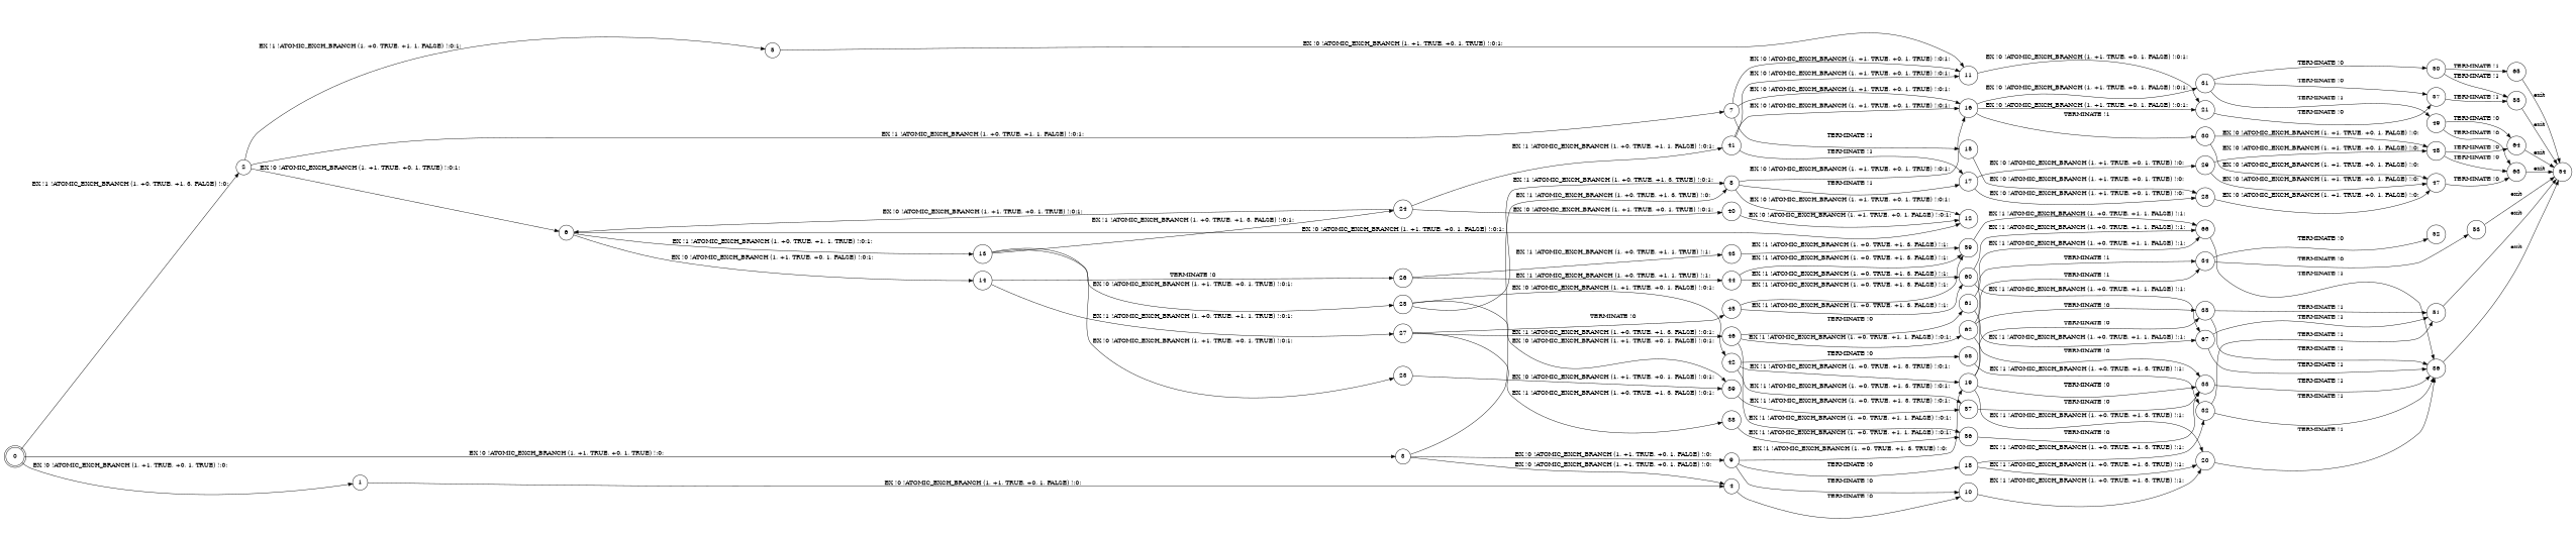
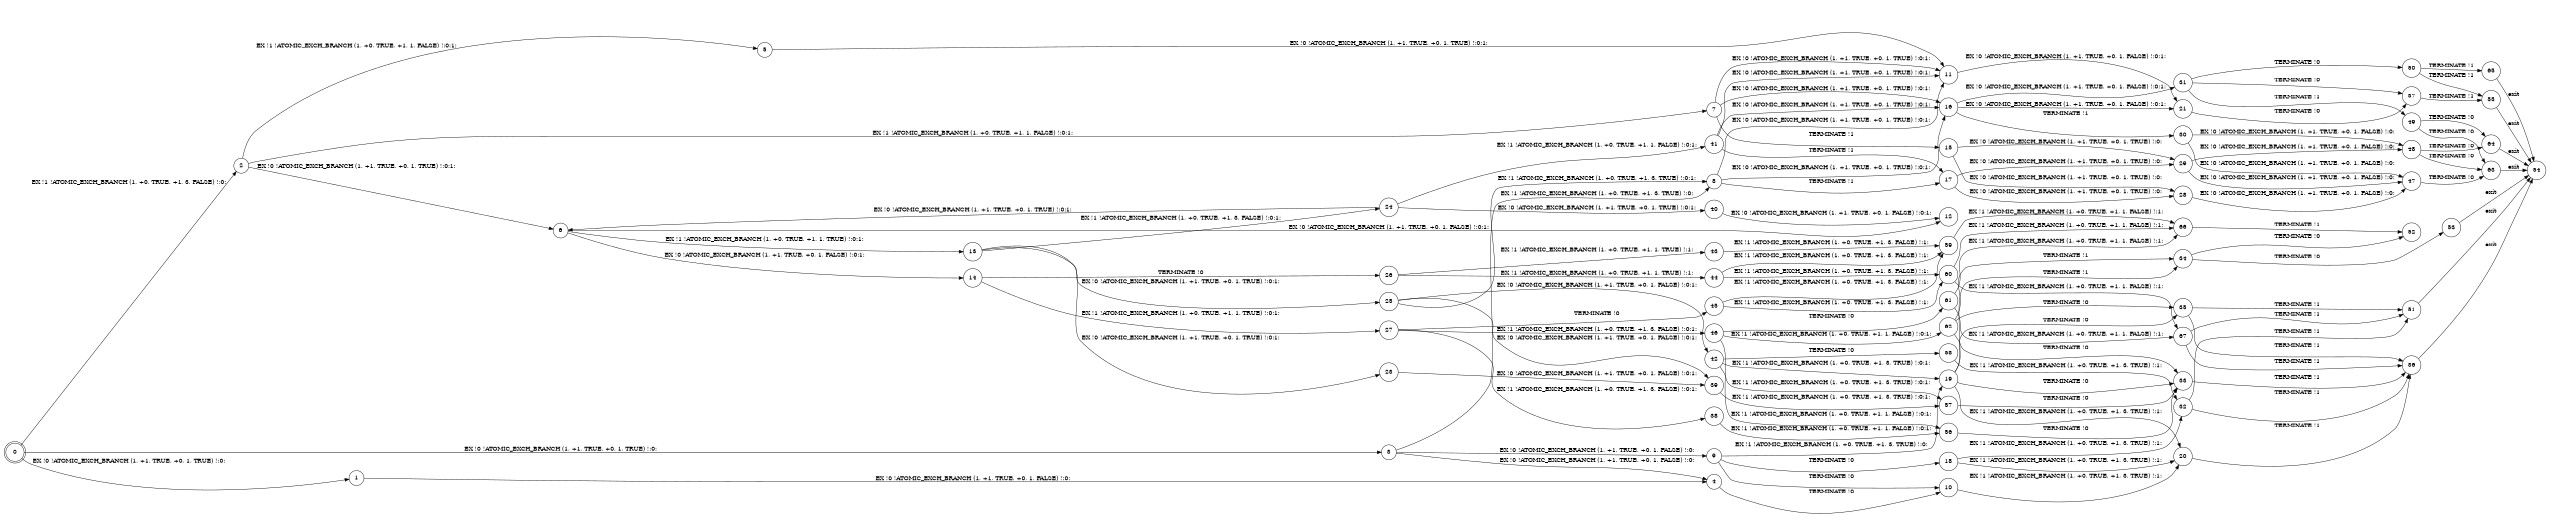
  digraph {
    rankdir=LR
    node [shape=circle]
    0 [peripheries=2]
    1
    2
    3
    4
    5
    6
    7
    8
    9
    10
    11
    12
    13
    14
    15
    16
    17
    18
    19
    20
    21
    23
    24
    25
    26
    27
    28
    29
    30
    31
    32
    33
    34
    35
    36
    37
    39
    40
    41
    42
    43
    44
    38
    45
    46
    47
    48
    49
    50
    51
    52
    53
    54
    55
    56
    57
    58
    59
    60
    61
    62
    63
    64
    65
    66
    67
    0 -> 1 [label="EX !0 !ATOMIC_EXCH_BRANCH (1, +1, TRUE, +0, 1, TRUE) !:0:"]
    0 -> 2 [label="EX !1 !ATOMIC_EXCH_BRANCH (1, +0, TRUE, +1, 3, FALSE) !:0:"]
    0 -> 3 [label="EX !0 !ATOMIC_EXCH_BRANCH (1, +1, TRUE, +0, 1, TRUE) !:0:"]
    1 -> 4 [label="EX !0 !ATOMIC_EXCH_BRANCH (1, +1, TRUE, +0, 1, FALSE) !:0:"]
    2 -> 5 [label="EX !1 !ATOMIC_EXCH_BRANCH (1, +0, TRUE, +1, 1, FALSE) !:0:1:"]
    2 -> 6 [label="EX !0 !ATOMIC_EXCH_BRANCH (1, +1, TRUE, +0, 1, TRUE) !:0:1:"]
    2 -> 7 [label="EX !1 !ATOMIC_EXCH_BRANCH (1, +0, TRUE, +1, 1, FALSE) !:0:1:"]
    3 -> 4 [label="EX !0 !ATOMIC_EXCH_BRANCH (1, +1, TRUE, +0, 1, FALSE) !:0:"]
    3 -> 8 [label="EX !1 !ATOMIC_EXCH_BRANCH (1, +0, TRUE, +1, 3, TRUE) !:0:"]
    3 -> 9 [label="EX !0 !ATOMIC_EXCH_BRANCH (1, +1, TRUE, +0, 1, FALSE) !:0:"]
    4 -> 10 [label="TERMINATE !0"]
    5 -> 11 [label="EX !0 !ATOMIC_EXCH_BRANCH (1, +1, TRUE, +0, 1, TRUE) !:0:1:"]
    6 -> 12 [label="EX !0 !ATOMIC_EXCH_BRANCH (1, +1, TRUE, +0, 1, FALSE) !:0:1:"]
    6 -> 13 [label="EX !1 !ATOMIC_EXCH_BRANCH (1, +0, TRUE, +1, 1, TRUE) !:0:1:"]
    6 -> 14 [label="EX !0 !ATOMIC_EXCH_BRANCH (1, +1, TRUE, +0, 1, FALSE) !:0:1:"]
    7 -> 11 [label="EX !0 !ATOMIC_EXCH_BRANCH (1, +1, TRUE, +0, 1, TRUE) !:0:1:"]
    7 -> 15 [label="TERMINATE !1"]
    7 -> 16 [label="EX !0 !ATOMIC_EXCH_BRANCH (1, +1, TRUE, +0, 1, TRUE) !:0:1:"]
-   8 -> 12 [label="EX !0 !ATOMIC_EXCH_BRANCH (1, +1, TRUE, +0, 1, TRUE) !:0:1:"]
+   8 -> 11 [label="EX !0 !ATOMIC_EXCH_BRANCH (1, +1, TRUE, +0, 1, TRUE) !:0:1:"]
    8 -> 16 [label="EX !0 !ATOMIC_EXCH_BRANCH (1, +1, TRUE, +0, 1, TRUE) !:0:1:"]
    8 -> 17 [label="TERMINATE !1"]
    9 -> 10 [label="TERMINATE !0"]
    9 -> 18 [label="TERMINATE !0"]
    9 -> 19 [label="EX !1 !ATOMIC_EXCH_BRANCH (1, +0, TRUE, +1, 3, TRUE) !:0:"]
    10 -> 20 [label="EX !1 !ATOMIC_EXCH_BRANCH (1, +0, TRUE, +1, 3, TRUE) !:1:"]
    11 -> 21 [label="EX !0 !ATOMIC_EXCH_BRANCH (1, +1, TRUE, +0, 1, FALSE) !:0:1:"]
    13 -> 23 [label="EX !0 !ATOMIC_EXCH_BRANCH (1, +1, TRUE, +0, 1, TRUE) !:0:1:"]
    13 -> 24 [label="EX !1 !ATOMIC_EXCH_BRANCH (1, +0, TRUE, +1, 3, FALSE) !:0:1:"]
    13 -> 25 [label="EX !0 !ATOMIC_EXCH_BRANCH (1, +1, TRUE, +0, 1, TRUE) !:0:1:"]
    14 -> 26 [label="TERMINATE !0"]
    14 -> 27 [label="EX !1 !ATOMIC_EXCH_BRANCH (1, +0, TRUE, +1, 1, TRUE) !:0:1:"]
    15 -> 28 [label="EX !0 !ATOMIC_EXCH_BRANCH (1, +1, TRUE, +0, 1, TRUE) !:0:"]
+   15 -> 29 [label="EX !0 !ATOMIC_EXCH_BRANCH (1, +1, TRUE, +0, 1, TRUE) !:0:"]
    16 -> 21 [label="EX !0 !ATOMIC_EXCH_BRANCH (1, +1, TRUE, +0, 1, FALSE) !:0:1:"]
    16 -> 30 [label="TERMINATE !1"]
    16 -> 31 [label="EX !0 !ATOMIC_EXCH_BRANCH (1, +1, TRUE, +0, 1, FALSE) !:0:1:"]
    17 -> 28 [label="EX !0 !ATOMIC_EXCH_BRANCH (1, +1, TRUE, +0, 1, TRUE) !:0:"]
    17 -> 29 [label="EX !0 !ATOMIC_EXCH_BRANCH (1, +1, TRUE, +0, 1, TRUE) !:0:"]
    18 -> 20 [label="EX !1 !ATOMIC_EXCH_BRANCH (1, +0, TRUE, +1, 3, TRUE) !:1:"]
    18 -> 32 [label="EX !1 !ATOMIC_EXCH_BRANCH (1, +0, TRUE, +1, 3, TRUE) !:1:"]
    19 -> 20 [label="EX !1 !ATOMIC_EXCH_BRANCH (1, +0, TRUE, +1, 3, TRUE) !:1:"]
    19 -> 33 [label="TERMINATE !0"]
    19 -> 34 [label="TERMINATE !1"]
    19 -> 35 [label="TERMINATE !0"]
    20 -> 36 [label="TERMINATE !1"]
    21 -> 37 [label="TERMINATE !0"]
    23 -> 39 [label="EX !0 !ATOMIC_EXCH_BRANCH (1, +1, TRUE, +0, 1, FALSE) !:0:1:"]
    24 -> 6 [label="EX !0 !ATOMIC_EXCH_BRANCH (1, +1, TRUE, +0, 1, TRUE) !:0:1:"]
    24 -> 40 [label="EX !0 !ATOMIC_EXCH_BRANCH (1, +1, TRUE, +0, 1, TRUE) !:0:1:"]
    24 -> 41 [label="EX !1 !ATOMIC_EXCH_BRANCH (1, +0, TRUE, +1, 1, FALSE) !:0:1:"]
    25 -> 8 [label="EX !1 !ATOMIC_EXCH_BRANCH (1, +0, TRUE, +1, 3, TRUE) !:0:1:"]
    25 -> 39 [label="EX !0 !ATOMIC_EXCH_BRANCH (1, +1, TRUE, +0, 1, FALSE) !:0:1:"]
    25 -> 42 [label="EX !0 !ATOMIC_EXCH_BRANCH (1, +1, TRUE, +0, 1, FALSE) !:0:1:"]
    26 -> 43 [label="EX !1 !ATOMIC_EXCH_BRANCH (1, +0, TRUE, +1, 1, TRUE) !:1:"]
    26 -> 44 [label="EX !1 !ATOMIC_EXCH_BRANCH (1, +0, TRUE, +1, 1, TRUE) !:1:"]
    27 -> 38 [label="EX !1 !ATOMIC_EXCH_BRANCH (1, +0, TRUE, +1, 3, FALSE) !:0:1:"]
    27 -> 45 [label="TERMINATE !0"]
    27 -> 46 [label="EX !1 !ATOMIC_EXCH_BRANCH (1, +0, TRUE, +1, 3, FALSE) !:0:1:"]
    28 -> 47 [label="EX !0 !ATOMIC_EXCH_BRANCH (1, +1, TRUE, +0, 1, FALSE) !:0:"]
    29 -> 47 [label="EX !0 !ATOMIC_EXCH_BRANCH (1, +1, TRUE, +0, 1, FALSE) !:0:"]
    29 -> 48 [label="EX !0 !ATOMIC_EXCH_BRANCH (1, +1, TRUE, +0, 1, FALSE) !:0:"]
    30 -> 47 [label="EX !0 !ATOMIC_EXCH_BRANCH (1, +1, TRUE, +0, 1, FALSE) !:0:"]
    30 -> 48 [label="EX !0 !ATOMIC_EXCH_BRANCH (1, +1, TRUE, +0, 1, FALSE) !:0:"]
    31 -> 37 [label="TERMINATE !0"]
    31 -> 49 [label="TERMINATE !1"]
    31 -> 50 [label="TERMINATE !0"]
    32 -> 36 [label="TERMINATE !1"]
    32 -> 51 [label="TERMINATE !1"]
    33 -> 36 [label="TERMINATE !1"]
    34 -> 52 [label="TERMINATE !0"]
    34 -> 53 [label="TERMINATE !0"]
    35 -> 36 [label="TERMINATE !1"]
    35 -> 51 [label="TERMINATE !1"]
    36 -> 54 [label=exit]
    37 -> 55 [label="TERMINATE !1"]
    39 -> 57 [label="EX !1 !ATOMIC_EXCH_BRANCH (1, +0, TRUE, +1, 3, TRUE) !:0:1:"]
    40 -> 12 [label="EX !0 !ATOMIC_EXCH_BRANCH (1, +1, TRUE, +0, 1, FALSE) !:0:1:"]
    41 -> 11 [label="EX !0 !ATOMIC_EXCH_BRANCH (1, +1, TRUE, +0, 1, TRUE) !:0:1:"]
    41 -> 16 [label="EX !0 !ATOMIC_EXCH_BRANCH (1, +1, TRUE, +0, 1, TRUE) !:0:1:"]
    41 -> 17 [label="TERMINATE !1"]
    42 -> 19 [label="EX !1 !ATOMIC_EXCH_BRANCH (1, +0, TRUE, +1, 3, TRUE) !:0:1:"]
    42 -> 57 [label="EX !1 !ATOMIC_EXCH_BRANCH (1, +0, TRUE, +1, 3, TRUE) !:0:1:"]
    42 -> 58 [label="TERMINATE !0"]
    43 -> 59 [label="EX !1 !ATOMIC_EXCH_BRANCH (1, +0, TRUE, +1, 3, FALSE) !:1:"]
    44 -> 59 [label="EX !1 !ATOMIC_EXCH_BRANCH (1, +0, TRUE, +1, 3, FALSE) !:1:"]
    44 -> 60 [label="EX !1 !ATOMIC_EXCH_BRANCH (1, +0, TRUE, +1, 3, FALSE) !:1:"]
    38 -> 56 [label="EX !1 !ATOMIC_EXCH_BRANCH (1, +0, TRUE, +1, 1, FALSE) !:0:1:"]
    45 -> 59 [label="EX !1 !ATOMIC_EXCH_BRANCH (1, +0, TRUE, +1, 3, FALSE) !:1:"]
    45 -> 60 [label="EX !1 !ATOMIC_EXCH_BRANCH (1, +0, TRUE, +1, 3, FALSE) !:1:"]
    46 -> 56 [label="EX !1 !ATOMIC_EXCH_BRANCH (1, +0, TRUE, +1, 1, FALSE) !:0:1:"]
    46 -> 61 [label="TERMINATE !0"]
    46 -> 62 [label="EX !1 !ATOMIC_EXCH_BRANCH (1, +0, TRUE, +1, 1, FALSE) !:0:1:"]
    47 -> 63 [label="TERMINATE !0"]
    48 -> 63 [label="TERMINATE !0"]
    48 -> 64 [label="TERMINATE !0"]
    49 -> 63 [label="TERMINATE !0"]
    49 -> 64 [label="TERMINATE !0"]
    50 -> 55 [label="TERMINATE !1"]
    50 -> 65 [label="TERMINATE !1"]
    51 -> 54 [label=exit]
    53 -> 54 [label=exit]
    55 -> 54 [label=exit]
    56 -> 33 [label="TERMINATE !0"]
    57 -> 33 [label="TERMINATE !0"]
    58 -> 32 [label="EX !1 !ATOMIC_EXCH_BRANCH (1, +0, TRUE, +1, 3, TRUE) !:1:"]
    59 -> 66 [label="EX !1 !ATOMIC_EXCH_BRANCH (1, +0, TRUE, +1, 1, FALSE) !:1:"]
    60 -> 66 [label="EX !1 !ATOMIC_EXCH_BRANCH (1, +0, TRUE, +1, 1, FALSE) !:1:"]
    60 -> 67 [label="EX !1 !ATOMIC_EXCH_BRANCH (1, +0, TRUE, +1, 1, FALSE) !:1:"]
    61 -> 66 [label="EX !1 !ATOMIC_EXCH_BRANCH (1, +0, TRUE, +1, 1, FALSE) !:1:"]
    61 -> 67 [label="EX !1 !ATOMIC_EXCH_BRANCH (1, +0, TRUE, +1, 1, FALSE) !:1:"]
    62 -> 33 [label="TERMINATE !0"]
    62 -> 34 [label="TERMINATE !1"]
    62 -> 35 [label="TERMINATE !0"]
    63 -> 54 [label=exit]
    64 -> 54 [label=exit]
    65 -> 54 [label=exit]
-   66 -> 36 [label="TERMINATE !1"]
+   66 -> 52 [label="TERMINATE !1"]
    67 -> 36 [label="TERMINATE !1"]
    67 -> 51 [label="TERMINATE !1"]
  }
